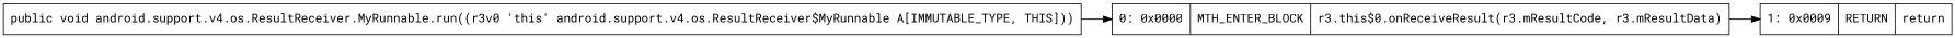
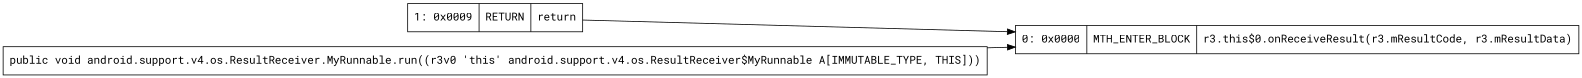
  digraph {
    rankdir=LR
    fontname="Roboto Mono"
    node [shape=record fontname="Roboto Mono"]
    edge [fontname="Roboto Mono"]
    n1 [label="{0\:\ 0x0000|MTH_ENTER_BLOCK\l|r3.this$0.onReceiveResult(r3.mResultCode, r3.mResultData)\l}"]
    n2 [label="{1\:\ 0x0009|RETURN\l|return\l}"]
    n3 [label="{public void android.support.v4.os.ResultReceiver.MyRunnable.run((r3v0 'this' android.support.v4.os.ResultReceiver$MyRunnable A[IMMUTABLE_TYPE, THIS])) }"]
-   n1 -> n2
+   n2 -> n1
    n3 -> n1
  }
